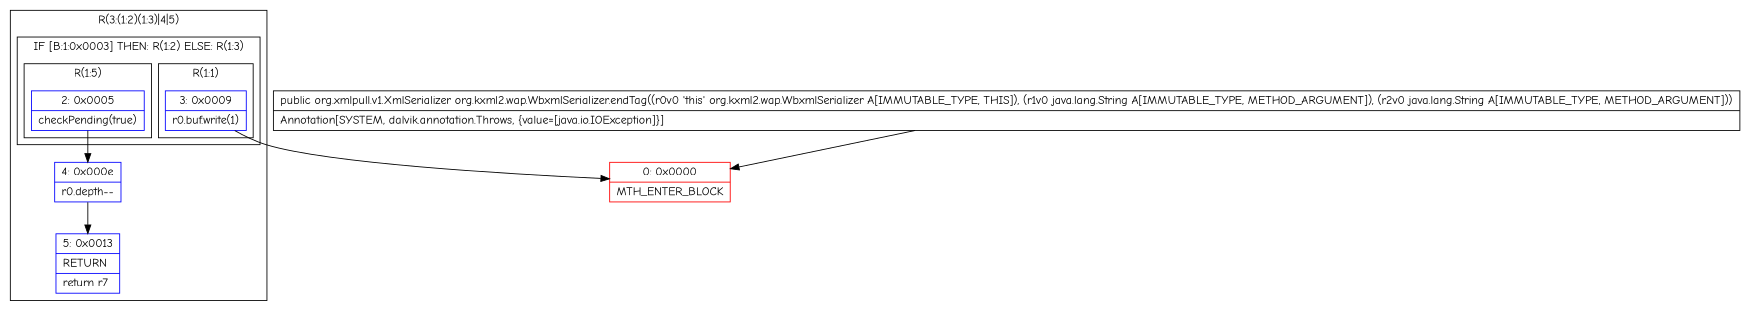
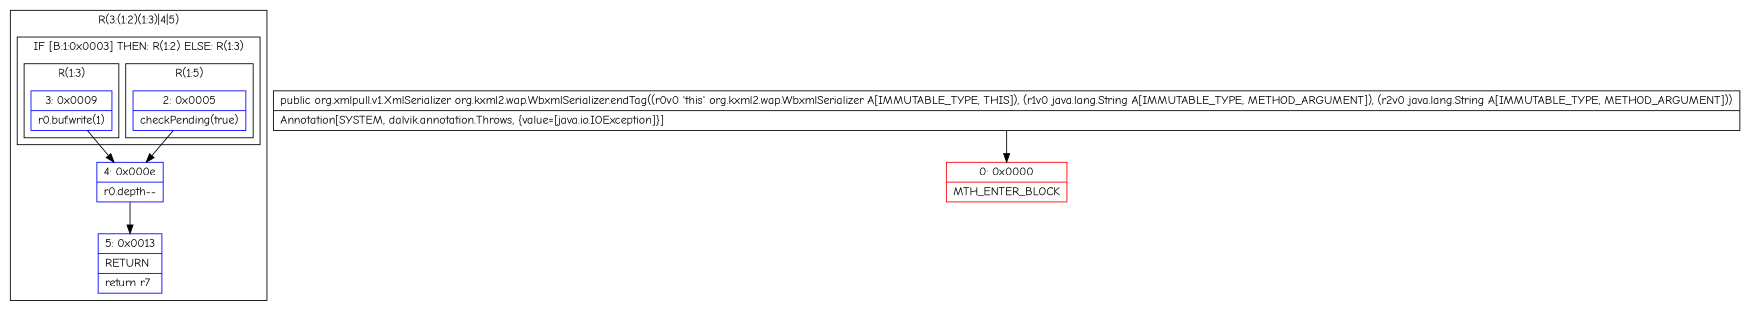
  digraph {
    fontname="Comic Neue"
    node [color=blue fontname="Comic Neue" shape=record]
    edge [fontname="Comic Neue"]
    n1 [label="{2\:\ 0x0005|checkPending(true)\l}"]
    n2 [label="{3\:\ 0x0009|r0.buf.write(1)\l}"]
    n3 [label="{4\:\ 0x000e|r0.depth\-\-\l}"]
    n4 [label="{5\:\ 0x0013|RETURN\l|return r7\l}"]
    n5 [color=red label="{0\:\ 0x0000|MTH_ENTER_BLOCK\l}"]
    n6 [label="{public org.xmlpull.v1.XmlSerializer org.kxml2.wap.WbxmlSerializer.endTag((r0v0 'this' org.kxml2.wap.WbxmlSerializer A[IMMUTABLE_TYPE, THIS]), (r1v0 java.lang.String A[IMMUTABLE_TYPE, METHOD_ARGUMENT]), (r2v0 java.lang.String A[IMMUTABLE_TYPE, METHOD_ARGUMENT]))  | Annotation[SYSTEM, dalvik.annotation.Throws, \{value=[java.io.IOException]\}]\l}" color=""]
    subgraph cluster_1 {
      label="R(3:(1:2)(1:3)|4|5)"
      n3
      n4
      subgraph cluster_2 {
        label="IF [B:1:0x0003] THEN: R(1:2) ELSE: R(1:3)"
        subgraph cluster_3 {
          label="R(1:5)"
          n1
        }
        subgraph cluster_4 {
-         label="R(1:1)"
+         label="R(1:3)"
          n2
        }
      }
    }
    n1 -> n3
-   n2 -> n5
+   n2 -> n3
    n3 -> n4
    n6 -> n5
  }
